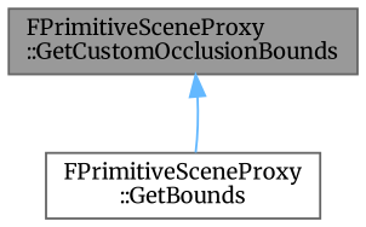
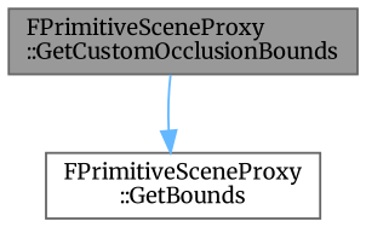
  digraph {
    rankdir=TB
    fontname=Merriweather
    node [fontname=Merriweather fontsize=10 shape=box style=filled]
    n1 [color=gray40 fillcolor=grey60 fontcolor=black height=0.2 label="FPrimitiveSceneProxy\l::GetCustomOcclusionBounds" width=0.4]
    n2 [color=grey40 fillcolor=white height=0.2 label="FPrimitiveSceneProxy\l::GetBounds" width=0.4]
-   n2 -> n1 [color=steelblue1 fontname=Merriweather fontsize=10 labelfontname=Helvetica labelfontsize=10 style=solid]
+   n1 -> n2 [color=steelblue1 fontname=Merriweather fontsize=10 labelfontname=Helvetica labelfontsize=10 style=solid]
  }
